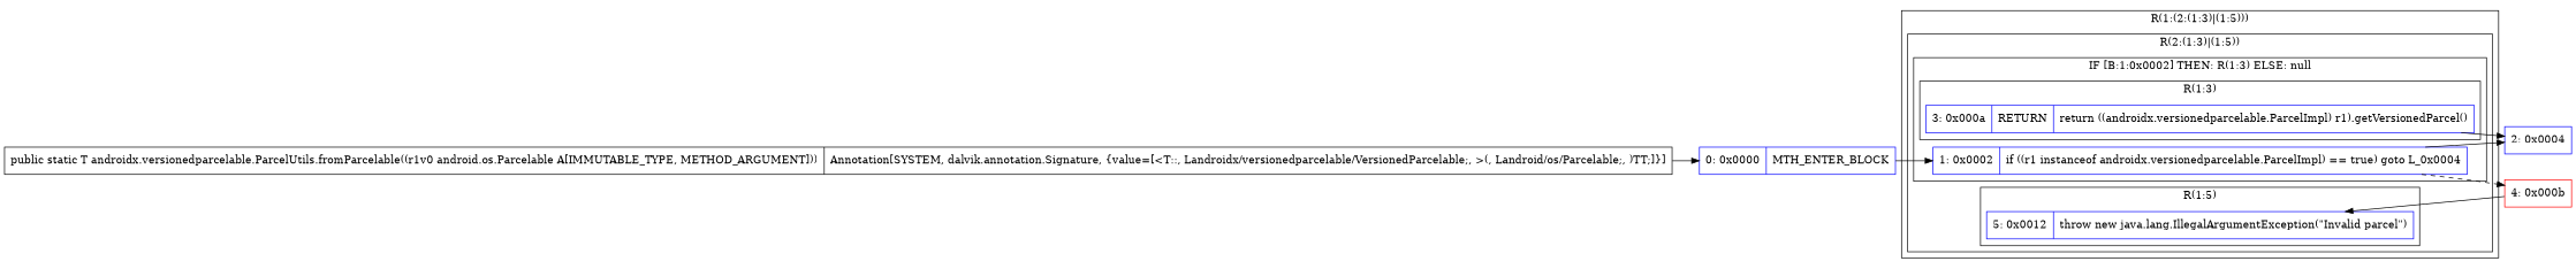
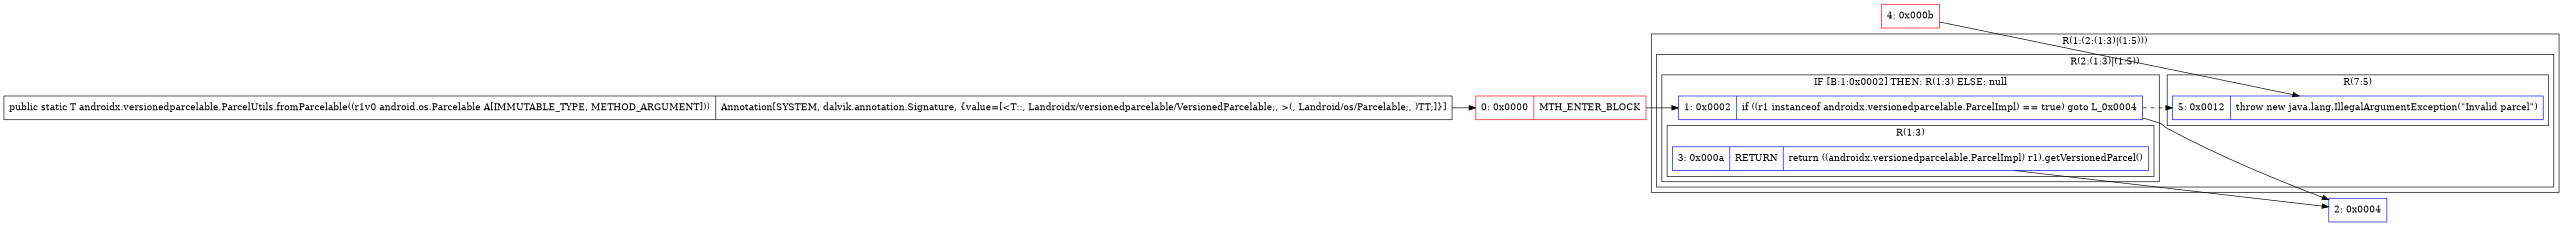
  digraph {
    rankdir=LR
    node [color=blue shape=record]
    n1 [label="{3\:\ 0x000a|RETURN\l|return ((androidx.versionedparcelable.ParcelImpl) r1).getVersionedParcel()\l}"]
    n2 [label="{1\:\ 0x0002|if ((r1 instanceof androidx.versionedparcelable.ParcelImpl) == true) goto L_0x0004\l}"]
    n3 [label="{5\:\ 0x0012|throw new java.lang.IllegalArgumentException(\"Invalid parcel\")\l}"]
    n4 [label="{2\:\ 0x0004}"]
    n5 [color=red label="{4\:\ 0x000b}"]
-   n6 [label="{0\:\ 0x0000|MTH_ENTER_BLOCK\l}"]
+   n6 [color=red label="{0\:\ 0x0000|MTH_ENTER_BLOCK\l}"]
    n7 [label="{public static T androidx.versionedparcelable.ParcelUtils.fromParcelable((r1v0 android.os.Parcelable A[IMMUTABLE_TYPE, METHOD_ARGUMENT]))  | Annotation[SYSTEM, dalvik.annotation.Signature, \{value=[\<T::, Landroidx\/versionedparcelable\/VersionedParcelable;, \>(, Landroid\/os\/Parcelable;, )TT;]\}]\l}" color=""]
    subgraph cluster_1 {
      label="R(1:(2:(1:3)|(1:5)))"
      subgraph cluster_2 {
        label="R(2:(1:3)|(1:5))"
        subgraph cluster_3 {
          label="IF [B:1:0x0002] THEN: R(1:3) ELSE: null"
          n2
          subgraph cluster_4 {
            label="R(1:3)"
            n1
          }
        }
        subgraph cluster_5 {
-         label="R(1:5)"
+         label="R(7:5)"
          n3
        }
      }
    }
    n1 -> n4
    n2 -> n4
-   n2 -> n5 [style=dashed]
+   n2 -> n3 [style=dashed]
    n5 -> n3
    n6 -> n2
    n7 -> n6
  }
